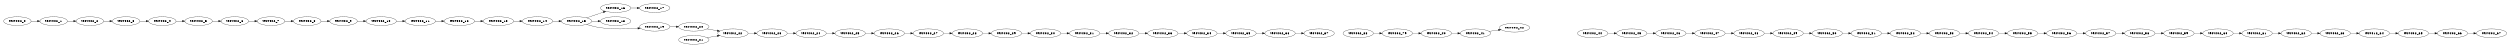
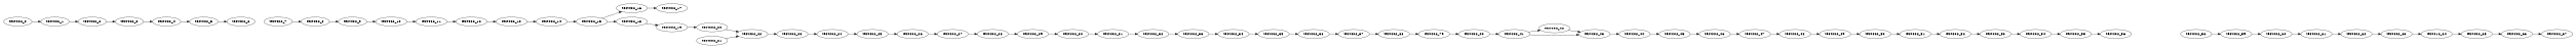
  digraph {
    rankdir=LR
    test402_0
    test402_1
    test402_2
    test402_3
    test402_4
    test402_5
    test402_6
    test402_7
    test402_8
    test402_9
    test402_10
    test402_11
    test402_12
    test402_13
    test402_14
    test402_15
    test402_16
    test402_18
    test402_17
    test402_19
    test402_20
    test402_22
    test402_21
    test402_23
    test402_24
    test402_25
    test402_26
    test402_27
    test402_28
    test402_29
    test402_30
    test402_31
    test402_32
    test402_33
    test402_34
    test402_35
    test402_36
    test402_37
    test402_38
    n40 [label=test402_79]
    test402_40
    test402_41
    test402_42
+   test402_43
    test402_44
    test402_45
    test402_46
    test402_47
    test402_48
    test402_49
    test402_50
    test402_51
    test402_52
    test402_53
    test402_54
    test402_55
    test402_56
-   test402_57
    test402_58
    test402_59
    test402_60
    test402_61
    test402_62
    test402_63
    n65 [label=test412_64]
    test402_65
    test402_66
    test402_67
    test402_0 -> test402_1
    test402_1 -> test402_2
    test402_2 -> test402_3
    test402_3 -> test402_4
    test402_4 -> test402_5
    test402_5 -> test402_6
-   test402_6 -> test402_7
    test402_7 -> test402_8
    test402_8 -> test402_9
    test402_9 -> test402_10
    test402_10 -> test402_11
    test402_11 -> test402_12
    test402_12 -> test402_13
    test402_13 -> test402_14
    test402_14 -> test402_15
    test402_15 -> test402_16
    test402_15 -> test402_18
    test402_16 -> test402_17
-   test402_15 -> test402_19
+   test402_18 -> test402_19
    test402_19 -> test402_20
    test402_20 -> test402_22
    test402_22 -> test402_23
    test402_21 -> test402_22
    test402_23 -> test402_24
    test402_24 -> test402_25
    test402_25 -> test402_26
    test402_26 -> test402_27
    test402_27 -> test402_28
    test402_28 -> test402_29
    test402_29 -> test402_30
    test402_30 -> test402_31
    test402_31 -> test402_32
    test402_32 -> test402_33
    test402_33 -> test402_34
    test402_34 -> test402_35
    test402_35 -> test402_36
    test402_36 -> test402_37
+   test402_37 -> test402_38
    test402_38 -> n40
    n40 -> test402_40
    test402_40 -> test402_41
    test402_41 -> test402_42
+   test402_41 -> test402_43
+   test402_42 -> test402_43
+   test402_43 -> test402_44
    test402_44 -> test402_45
    test402_45 -> test402_46
    test402_46 -> test402_47
    test402_47 -> test402_48
    test402_48 -> test402_49
    test402_49 -> test402_50
    test402_50 -> test402_51
    test402_51 -> test402_52
    test402_52 -> test402_53
    test402_53 -> test402_54
    test402_54 -> test402_55
    test402_55 -> test402_56
-   test402_56 -> test402_57
-   test402_57 -> test402_58
    test402_58 -> test402_59
    test402_59 -> test402_60
    test402_60 -> test402_61
    test402_61 -> test402_62
    test402_62 -> test402_63
    test402_63 -> n65
    n65 -> test402_65
    test402_65 -> test402_66
    test402_66 -> test402_67
  }
